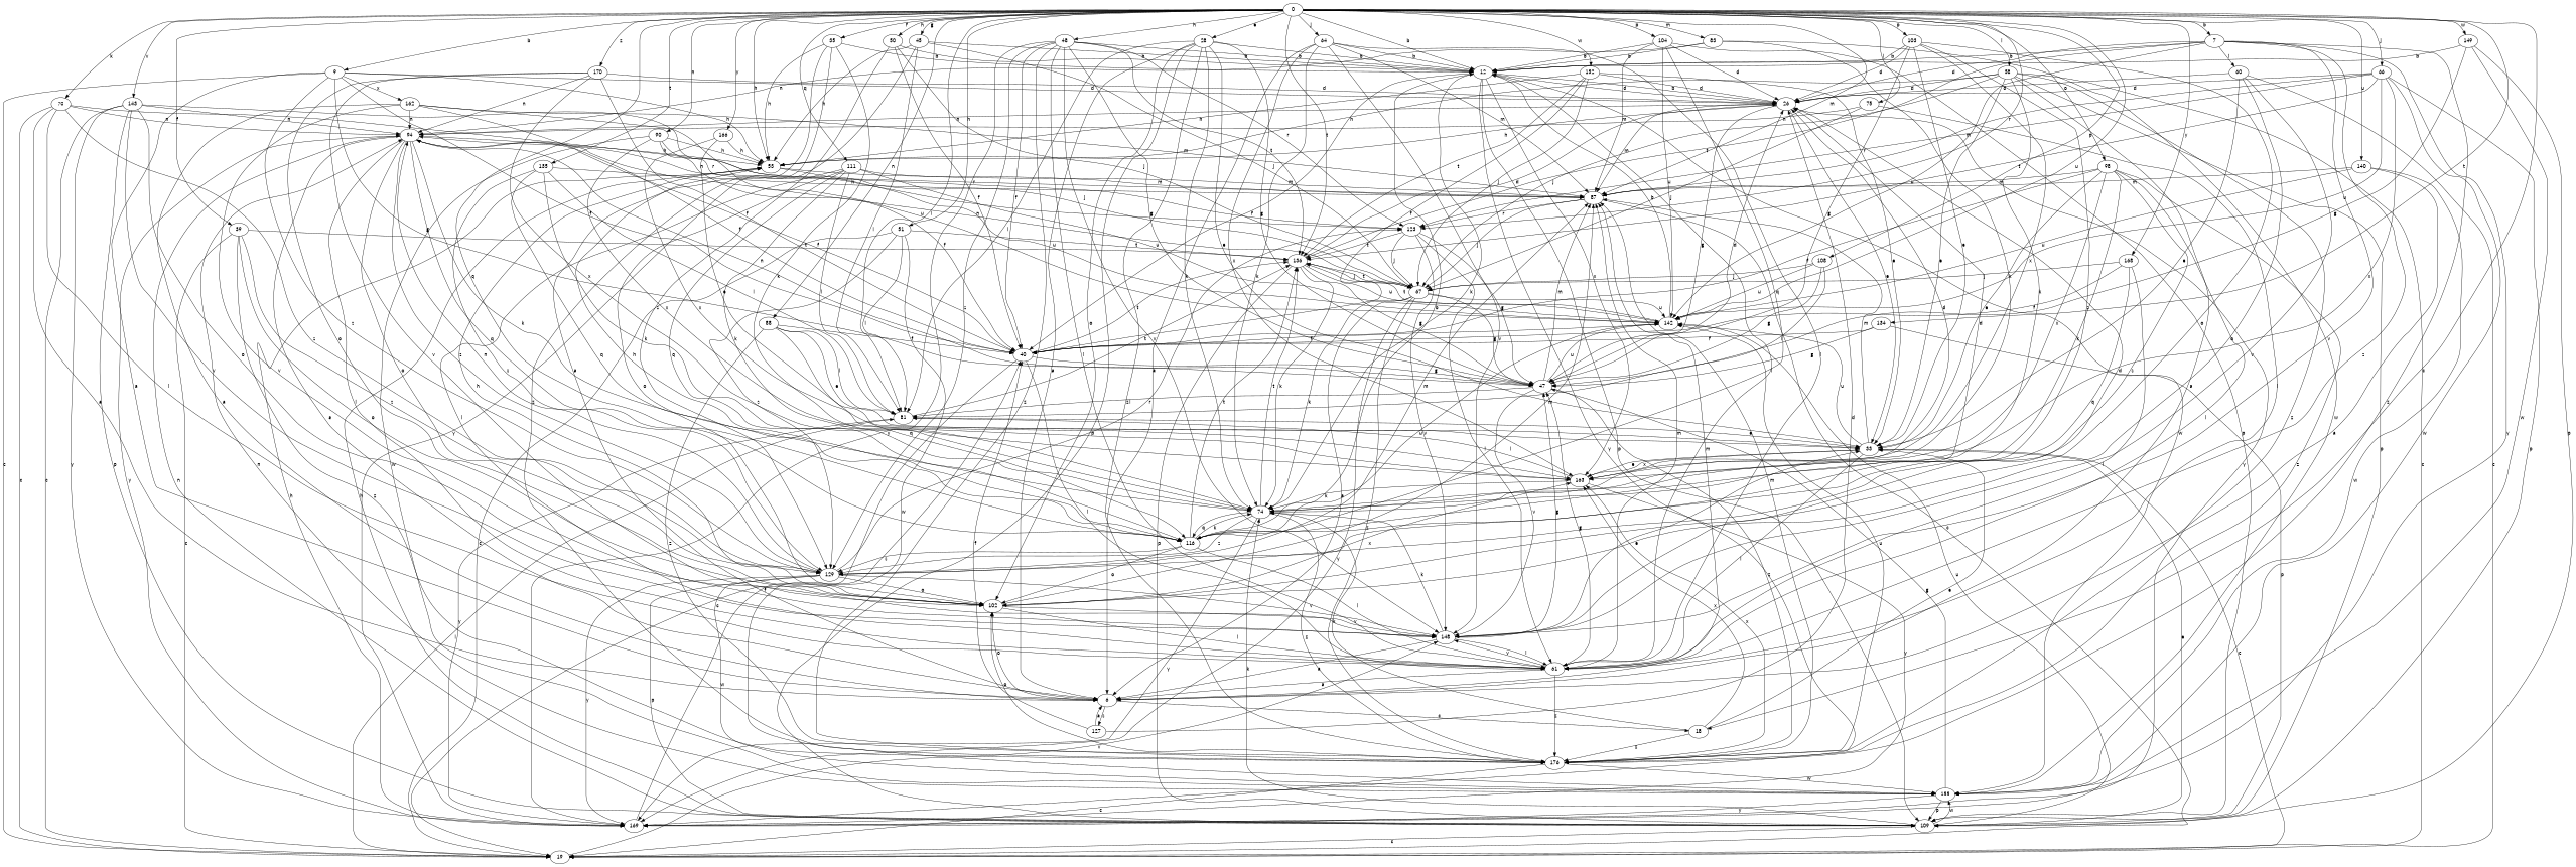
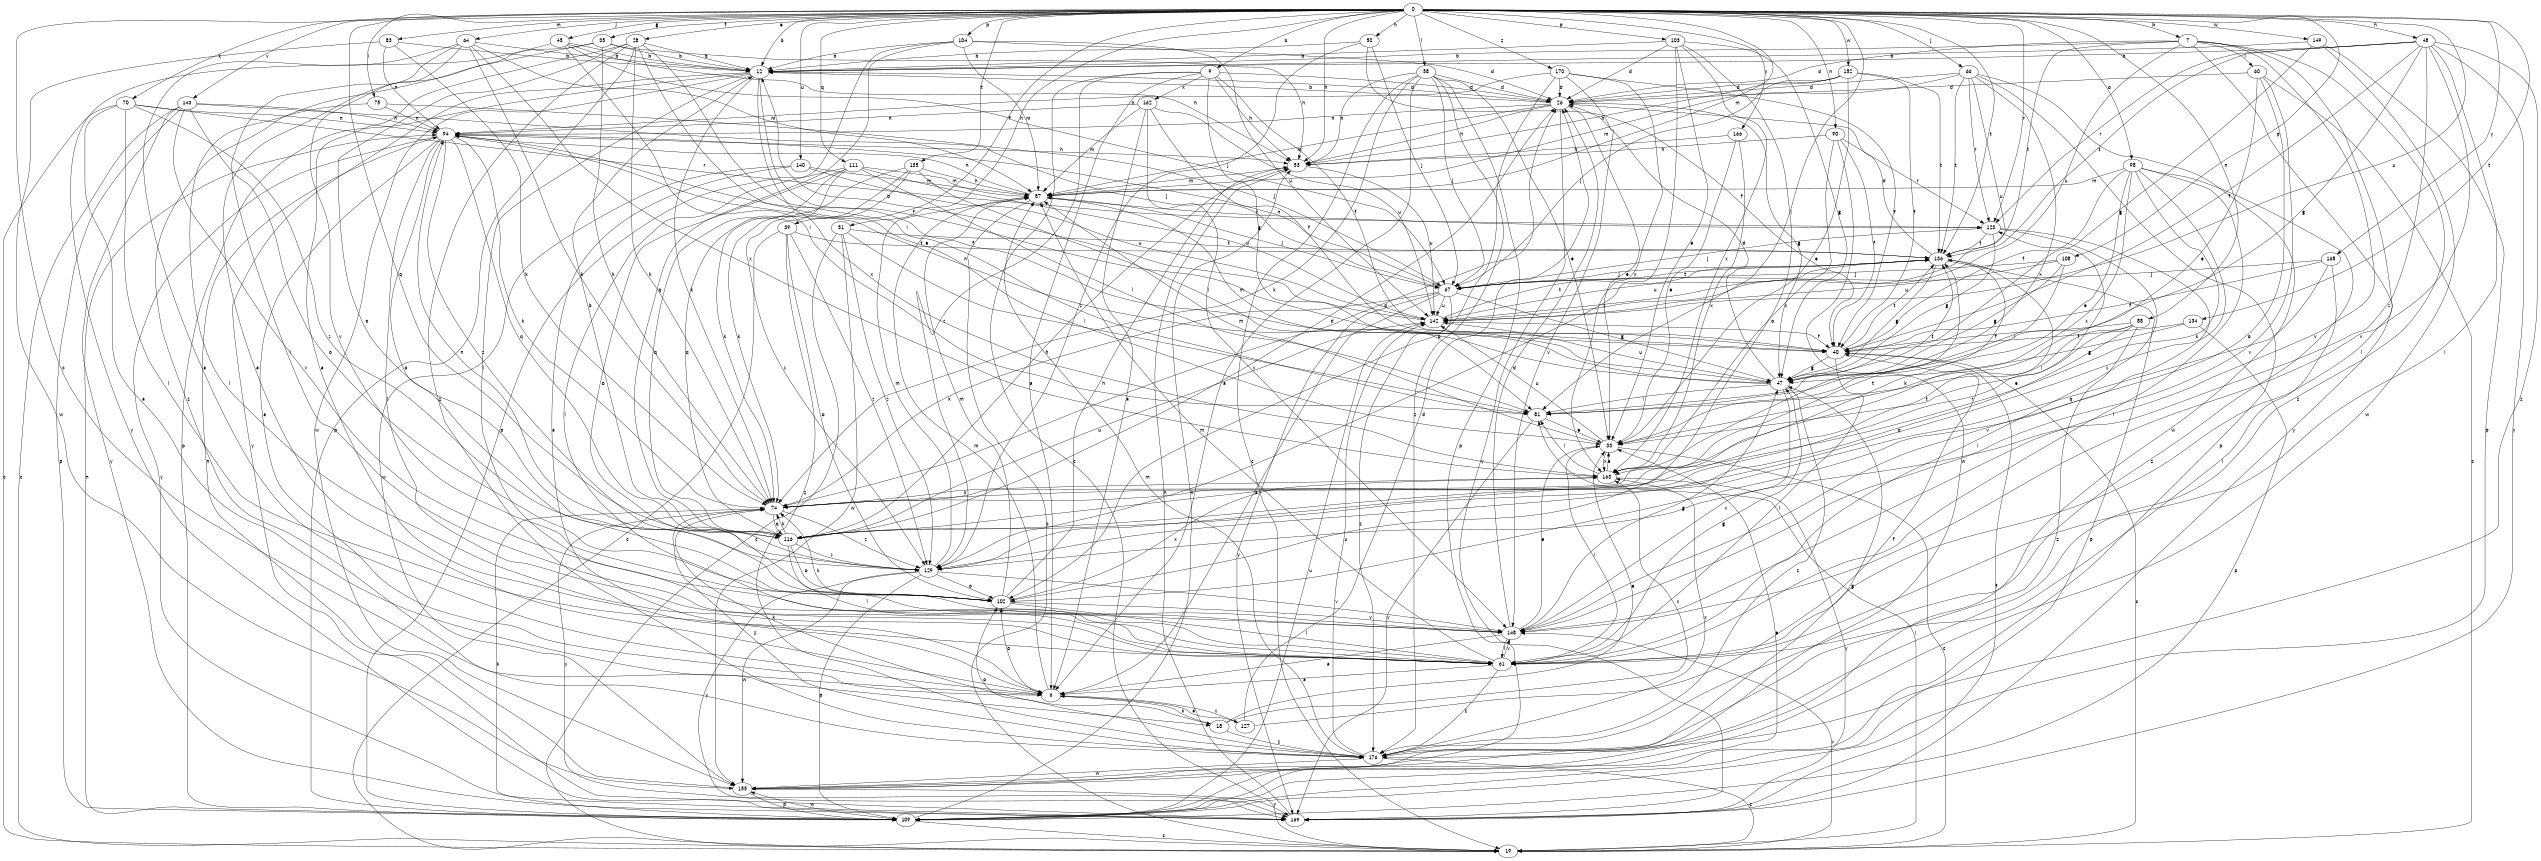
  strict digraph {
    fontname=Lato
    node [fontname=Lato]
    edge [fontname=Lato]
    0
    7
    9
    12
    18
    28
    35
    39
    45
    48
    50
    51
    53
    58
    64
    66
    70
    75
    81
    83
    87
    88
    90
    98
    103
    104
    108
    111
    116
    123
    134
    135
    136
    140
    142
    143
    149
    152
    166
    168
    170
    26
    60
    61
    148
    169
    176
    6
    19
    40
    47
    129
    162
    74
    109
    155
    163
    33
    102
    67
    94
    127
    0 -> 7 [label=b]
    0 -> 9 [label=b]
    0 -> 12 [label=b]
    0 -> 18 [label=c]
    0 -> 28 [label=e]
    0 -> 35 [label=f]
    0 -> 39 [label=f]
    0 -> 45 [label=g]
    0 -> 48 [label=h]
    0 -> 50 [label=h]
    0 -> 51 [label=h]
    0 -> 53 [label=h]
    0 -> 58 [label=i]
    0 -> 64 [label=j]
    0 -> 66 [label=j]
    0 -> 70 [label=k]
    0 -> 75 [label=l]
    0 -> 81 [label=l]
    0 -> 83 [label=m]
    0 -> 87 [label=m]
    0 -> 88 [label=n]
    0 -> 90 [label=n]
    0 -> 98 [label=o]
    0 -> 103 [label=p]
    0 -> 104 [label=p]
    0 -> 108 [label=p]
    0 -> 111 [label=q]
    0 -> 116 [label=q]
    0 -> 123 [label=r]
    0 -> 134 [label=t]
    0 -> 135 [label=t]
    0 -> 136 [label=t]
    0 -> 140 [label=u]
    0 -> 142 [label=u]
    0 -> 143 [label=v]
    0 -> 149 [label=w]
    0 -> 152 [label=w]
    0 -> 166 [label=y]
    0 -> 168 [label=y]
    0 -> 170 [label=z]
    7 -> 12 [label=b]
    7 -> 136 [label=t]
    7 -> 142 [label=u]
    7 -> 26 [label=d]
    7 -> 60 [label=i]
-   7 -> 61 [label=s]
+   7 -> 61 [label=i]
    7 -> 148 [label=v]
    7 -> 169 [label=y]
    7 -> 176 [label=z]
    9 -> 53 [label=h]
    9 -> 26 [label=d]
    9 -> 6 [label=a]
    9 -> 19 [label=c]
    9 -> 40 [label=f]
    9 -> 47 [label=g]
    9 -> 129 [label=s]
    9 -> 162 [label=x]
    12 -> 26 [label=d]
    12 -> 61 [label=i]
    12 -> 169 [label=y]
    12 -> 40 [label=f]
    12 -> 74 [label=k]
    12 -> 109 [label=p]
    12 -> 155 [label=w]
    12 -> 163 [label=x]
    18 -> 176 [label=z]
    18 -> 74 [label=k]
    18 -> 163 [label=x]
    18 -> 33 [label=e]
    28 -> 12 [label=b]
    28 -> 81 [label=l]
    28 -> 176 [label=z]
    28 -> 6 [label=a]
-   28 -> 47 [label=g]
    28 -> 74 [label=k]
    28 -> 109 [label=p]
    28 -> 33 [label=e]
    28 -> 102 [label=o]
    35 -> 12 [label=b]
    35 -> 53 [label=h]
    35 -> 176 [label=z]
    35 -> 6 [label=a]
    35 -> 74 [label=k]
    39 -> 136 [label=t]
    39 -> 176 [label=z]
    39 -> 19 [label=c]
    39 -> 129 [label=s]
    39 -> 102 [label=o]
    45 -> 12 [label=b]
    45 -> 53 [label=h]
    45 -> 81 [label=l]
    45 -> 169 [label=y]
    45 -> 67 [label=j]
    48 -> 12 [label=b]
    48 -> 123 [label=r]
    48 -> 136 [label=t]
    48 -> 61 [label=i]
    48 -> 148 [label=v]
    48 -> 169 [label=y]
    48 -> 176 [label=z]
    48 -> 40 [label=f]
    48 -> 47 [label=g]
    48 -> 129 [label=s]
    50 -> 12 [label=b]
    50 -> 40 [label=f]
    50 -> 129 [label=s]
    50 -> 67 [label=j]
    51 -> 81 [label=l]
    51 -> 136 [label=t]
    51 -> 19 [label=c]
    51 -> 129 [label=s]
    51 -> 155 [label=w]
    53 -> 87 [label=m]
    53 -> 142 [label=u]
    58 -> 53 [label=h]
    58 -> 26 [label=d]
    58 -> 176 [label=z]
    58 -> 6 [label=a]
    58 -> 19 [label=c]
    58 -> 74 [label=k]
    58 -> 109 [label=p]
    58 -> 33 [label=e]
    58 -> 67 [label=j]
    64 -> 12 [label=b]
    64 -> 87 [label=m]
    64 -> 61 [label=i]
    64 -> 148 [label=v]
    64 -> 6 [label=a]
    64 -> 74 [label=k]
    64 -> 163 [label=x]
    66 -> 87 [label=m]
    66 -> 123 [label=r]
    66 -> 136 [label=t]
    66 -> 142 [label=u]
    66 -> 26 [label=d]
    66 -> 109 [label=p]
    66 -> 155 [label=w]
    66 -> 163 [label=x]
    70 -> 123 [label=r]
    70 -> 61 [label=i]
    70 -> 6 [label=a]
    70 -> 19 [label=c]
    70 -> 129 [label=s]
    70 -> 94 [label=n]
    75 -> 61 [label=i]
    75 -> 67 [label=j]
    75 -> 94 [label=n]
    81 -> 136 [label=t]
    81 -> 169 [label=y]
    81 -> 33 [label=e]
    83 -> 12 [label=b]
    83 -> 74 [label=k]
    83 -> 155 [label=w]
    83 -> 94 [label=n]
    87 -> 123 [label=r]
    87 -> 19 [label=c]
    87 -> 67 [label=j]
    87 -> 94 [label=n]
    88 -> 81 [label=l]
    88 -> 116 [label=q]
    88 -> 176 [label=z]
    88 -> 40 [label=f]
    88 -> 33 [label=e]
    90 -> 53 [label=h]
    90 -> 123 [label=r]
    90 -> 40 [label=f]
    90 -> 155 [label=w]
    90 -> 163 [label=x]
    98 -> 87 [label=m]
    98 -> 61 [label=i]
    98 -> 176 [label=z]
    98 -> 40 [label=f]
    98 -> 129 [label=s]
    98 -> 74 [label=k]
    98 -> 163 [label=x]
    98 -> 33 [label=e]
    103 -> 12 [label=b]
    103 -> 26 [label=d]
    103 -> 47 [label=g]
    103 -> 129 [label=s]
    103 -> 163 [label=x]
    103 -> 33 [label=e]
    103 -> 102 [label=o]
    104 -> 12 [label=b]
    104 -> 87 [label=m]
    104 -> 116 [label=q]
    104 -> 142 [label=u]
    104 -> 26 [label=d]
    104 -> 109 [label=p]
    108 -> 81 [label=l]
    108 -> 142 [label=u]
    108 -> 47 [label=g]
    108 -> 67 [label=j]
    111 -> 81 [label=l]
    111 -> 87 [label=m]
    111 -> 116 [label=q]
    111 -> 142 [label=u]
    111 -> 61 [label=i]
    111 -> 74 [label=k]
    111 -> 102 [label=o]
    116 -> 12 [label=b]
    116 -> 53 [label=h]
    116 -> 136 [label=t]
    116 -> 142 [label=u]
    116 -> 26 [label=d]
    116 -> 61 [label=i]
    116 -> 129 [label=s]
    116 -> 74 [label=k]
    116 -> 102 [label=o]
    123 -> 136 [label=t]
    123 -> 61 [label=i]
    123 -> 148 [label=v]
    123 -> 47 [label=g]
    123 -> 67 [label=j]
    134 -> 40 [label=f]
    134 -> 47 [label=g]
    134 -> 109 [label=p]
    135 -> 81 [label=l]
    135 -> 87 [label=h]
    135 -> 116 [label=q]
    135 -> 129 [label=s]
    135 -> 74 [label=k]
    136 -> 142 [label=u]
    136 -> 26 [label=d]
    136 -> 47 [label=g]
    136 -> 74 [label=k]
    136 -> 109 [label=p]
    136 -> 67 [label=j]
    140 -> 87 [label=m]
    140 -> 142 [label=u]
    140 -> 6 [label=a]
    140 -> 155 [label=w]
    142 -> 12 [label=b]
    142 -> 136 [label=t]
    142 -> 40 [label=f]
    143 -> 148 [label=v]
    143 -> 169 [label=y]
    143 -> 19 [label=c]
    143 -> 109 [label=p]
    143 -> 102 [label=o]
    143 -> 67 [label=j]
    143 -> 94 [label=n]
    149 -> 12 [label=b]
    149 -> 47 [label=g]
    149 -> 109 [label=p]
    149 -> 155 [label=w]
    152 -> 53 [label=h]
    152 -> 136 [label=t]
    152 -> 26 [label=d]
    152 -> 40 [label=f]
    152 -> 33 [label=e]
    152 -> 67 [label=j]
    166 -> 53 [label=h]
    166 -> 163 [label=x]
    166 -> 33 [label=e]
    168 -> 116 [label=q]
    168 -> 61 [label=i]
    168 -> 40 [label=f]
    168 -> 67 [label=j]
    170 -> 26 [label=d]
    170 -> 148 [label=v]
    170 -> 40 [label=f]
    170 -> 163 [label=x]
    170 -> 102 [label=o]
    170 -> 94 [label=n]
    26 -> 12 [label=b]
    26 -> 53 [label=h]
    26 -> 87 [label=m]
    26 -> 169 [label=y]
    26 -> 47 [label=g]
    26 -> 33 [label=e]
    26 -> 94 [label=n]
    60 -> 26 [label=d]
    60 -> 148 [label=v]
    60 -> 19 [label=c]
    60 -> 33 [label=e]
    60 -> 102 [label=o]
    61 -> 87 [label=m]
    61 -> 148 [label=v]
    61 -> 176 [label=z]
    61 -> 6 [label=a]
    61 -> 47 [label=g]
    148 -> 26 [label=d]
    148 -> 61 [label=i]
    148 -> 6 [label=a]
    148 -> 47 [label=g]
    148 -> 74 [label=k]
    148 -> 33 [label=e]
    169 -> 53 [label=h]
    169 -> 40 [label=f]
    176 -> 87 [label=m]
    176 -> 142 [label=u]
    176 -> 19 [label=c]
    176 -> 155 [label=w]
    176 -> 163 [label=x]
    176 -> 102 [label=o]
    6 -> 18 [label=c]
    6 -> 87 [label=m]
    6 -> 102 [label=o]
    6 -> 127 [label=s]
    19 -> 81 [label=l]
    19 -> 148 [label=v]
    40 -> 136 [label=t]
    40 -> 61 [label=i]
    40 -> 19 [label=c]
    40 -> 47 [label=g]
    47 -> 81 [label=l]
    47 -> 87 [label=m]
    47 -> 142 [label=u]
    47 -> 26 [label=d]
    47 -> 148 [label=v]
    47 -> 176 [label=z]
    47 -> 94 [label=n]
    129 -> 87 [label=m]
    129 -> 123 [label=r]
    129 -> 148 [label=v]
    129 -> 169 [label=y]
    129 -> 109 [label=p]
    129 -> 155 [label=w]
    129 -> 102 [label=o]
    129 -> 94 [label=n]
    162 -> 87 [label=m]
    162 -> 142 [label=u]
    162 -> 148 [label=v]
    162 -> 6 [label=a]
    162 -> 40 [label=f]
    162 -> 94 [label=n]
    74 -> 116 [label=q]
    74 -> 136 [label=t]
    74 -> 26 [label=d]
    74 -> 169 [label=y]
    74 -> 176 [label=z]
    74 -> 129 [label=s]
    109 -> 53 [label=h]
    109 -> 142 [label=u]
    109 -> 19 [label=c]
    109 -> 74 [label=k]
    109 -> 155 [label=w]
    109 -> 33 [label=e]
    109 -> 94 [label=n]
    155 -> 169 [label=y]
    155 -> 47 [label=g]
    155 -> 109 [label=p]
    155 -> 94 [label=n]
    163 -> 81 [label=l]
    163 -> 169 [label=y]
    163 -> 74 [label=k]
    163 -> 33 [label=e]
    33 -> 87 [label=m]
    33 -> 142 [label=u]
    33 -> 61 [label=i]
    33 -> 19 [label=c]
    33 -> 163 [label=x]
    102 -> 53 [label=h]
    102 -> 87 [label=m]
    102 -> 61 [label=i]
    102 -> 148 [label=v]
    102 -> 163 [label=x]
    67 -> 136 [label=t]
    67 -> 142 [label=u]
    67 -> 169 [label=y]
    67 -> 176 [label=z]
    67 -> 6 [label=a]
    67 -> 47 [label=g]
    67 -> 74 [label=k]
    67 -> 94 [label=n]
    94 -> 53 [label=h]
    94 -> 116 [label=q]
    94 -> 61 [label=i]
    94 -> 169 [label=y]
    94 -> 6 [label=a]
    94 -> 40 [label=f]
    94 -> 129 [label=s]
    94 -> 74 [label=k]
    94 -> 102 [label=o]
    127 -> 26 [label=d]
    127 -> 6 [label=a]
    127 -> 40 [label=f]
  }
